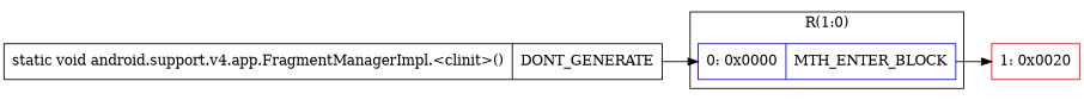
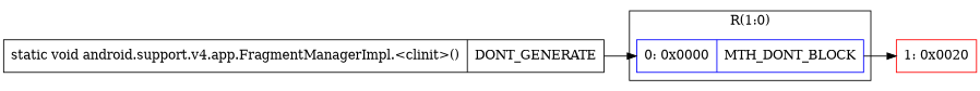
  digraph {
    rankdir=LR
    node [shape=record]
-   n1 [color=blue label="{0\:\ 0x0000|MTH_ENTER_BLOCK\l}"]
+   n1 [color=blue label="{0\:\ 0x0000|MTH_DONT_BLOCK\l}"]
    n2 [color=red label="{1\:\ 0x0020}"]
    n3 [label="{static void android.support.v4.app.FragmentManagerImpl.\<clinit\>()  | DONT_GENERATE\l}"]
    subgraph cluster_1 {
      label="R(1:0)"
      n1
    }
    n1 -> n2
    n3 -> n1
  }
